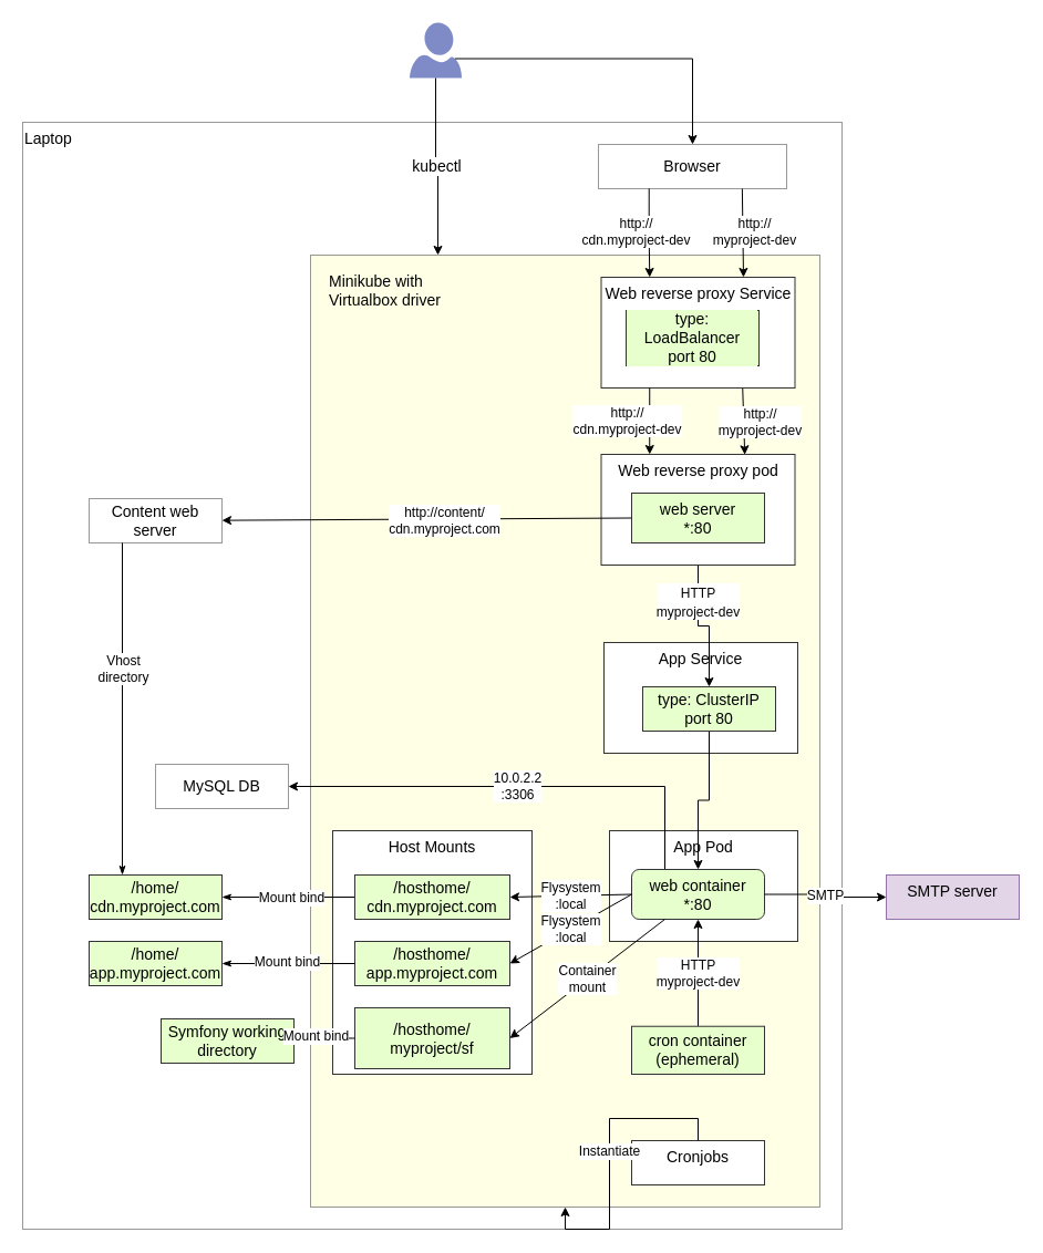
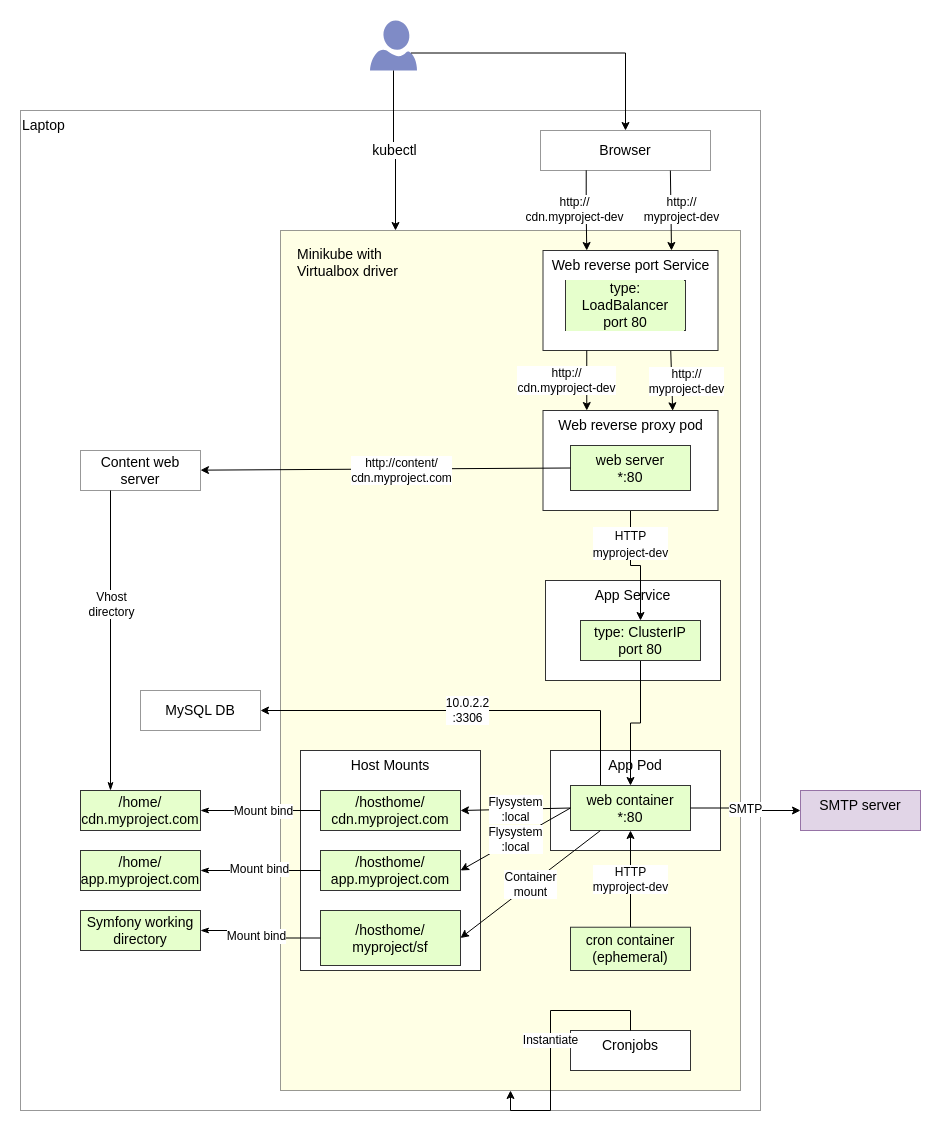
  <mxCell id="0" />
  <mxCell id="1" parent="0" />
  <mxCell id="2" value="Laptop" style="rounded=0;whiteSpace=wrap;html=1;strokeColor=#333333;fillColor=#ffffff;strokeWidth=1;verticalAlign=top;fontSize=14;opacity=50;align=left;" parent="1" vertex="1"><mxGeometry x="20" y="110" width="740" height="1000" as="geometry" /></mxCell>
  <mxCell id="3" value="Minikube with&lt;br&gt;Virtualbox driver" style="rounded=0;whiteSpace=wrap;html=1;strokeColor=#333333;strokeWidth=1;fillColor=#FFFFCC;fontSize=14;verticalAlign=top;opacity=50;align=left;spacingLeft=15;spacingTop=9;" parent="1" vertex="1"><mxGeometry x="280" y="230" width="460" height="860" as="geometry" /></mxCell>
  <mxCell id="4" value="Cronjobs" style="rounded=0;whiteSpace=wrap;html=1;strokeColor=#333333;strokeWidth=1;fillColor=#ffffff;fontSize=14;verticalAlign=top;" parent="1" vertex="1"><mxGeometry x="570" y="1030" width="120" height="40" as="geometry" /></mxCell>
  <mxCell id="5" value="" style="rounded=0;whiteSpace=wrap;html=1;opacity=0;" parent="1" vertex="1"><mxGeometry x="370" y="800" width="120" height="60" as="geometry" /></mxCell>
  <mxCell id="6" value="" style="rounded=0;whiteSpace=wrap;html=1;opacity=0;" parent="1" vertex="1"><mxGeometry x="370" y="800" width="120" height="60" as="geometry" /></mxCell>
  <mxCell id="7" value="" style="whiteSpace=wrap;html=1;aspect=fixed;strokeColor=#000000;opacity=0;" parent="1" vertex="1"><mxGeometry x="80" y="580" width="80" height="80" as="geometry" /></mxCell>
  <mxCell id="8" value="" style="rounded=0;whiteSpace=wrap;html=1;strokeColor=#000000;opacity=0;" parent="1" vertex="1"><mxGeometry x="40" y="490" width="120" height="60" as="geometry" /></mxCell>
  <mxCell id="9" value="App Service" style="rounded=0;whiteSpace=wrap;html=1;strokeColor=#333333;strokeWidth=1;fillColor=#ffffff;fontSize=14;verticalAlign=top;" parent="1" vertex="1"><mxGeometry x="545" y="580" width="175" height="100" as="geometry" /></mxCell>
  <mxCell id="10" value="App Pod" style="rounded=0;whiteSpace=wrap;html=1;strokeColor=#333333;strokeWidth=1;fillColor=#ffffff;fontSize=14;verticalAlign=top;" parent="1" vertex="1"><mxGeometry x="550" y="750" width="170" height="100" as="geometry" /></mxCell>
  <mxCell id="11" style="edgeStyle=orthogonalEdgeStyle;rounded=0;orthogonalLoop=1;jettySize=auto;html=1;exitX=0.5;exitY=1;exitDx=0;exitDy=0;entryX=0.5;entryY=0;entryDx=0;entryDy=0;fontSize=12;" parent="1" source="13" target="14" edge="1"><mxGeometry relative="1" as="geometry" /></mxCell>
  <mxCell id="12" value="10.0.2.2&lt;br style=&quot;font-size: 12px;&quot;&gt;:3306" style="edgeStyle=orthogonalEdgeStyle;rounded=0;orthogonalLoop=1;jettySize=auto;html=1;exitX=0.25;exitY=0;exitDx=0;exitDy=0;entryX=1;entryY=0.5;entryDx=0;entryDy=0;fontSize=12;" parent="1" source="14" target="20" edge="1"><mxGeometry relative="1" as="geometry" /></mxCell>
  <mxCell id="13" value="type: ClusterIP&lt;br&gt;port 80" style="rounded=0;whiteSpace=wrap;html=1;strokeColor=#333333;strokeWidth=1;fillColor=#E6FFCC;fontSize=14;labelBackgroundColor=#E6FFCC;" parent="1" vertex="1"><mxGeometry x="580" y="620" width="120" height="40" as="geometry" /></mxCell>
- <mxCell id="14" value="web container&lt;br&gt;*:80" style="whiteSpace=wrap;html=1;strokeColor=#333333;strokeWidth=1;fillColor=#E6FFCC;fontSize=14;labelBackgroundColor=#E6FFCC;rounded=1;" parent="1" vertex="1"><mxGeometry x="570" y="785" width="120" height="45" as="geometry" /></mxCell>
+ <mxCell id="14" value="web container&lt;br&gt;*:80" style="rounded=0;whiteSpace=wrap;html=1;strokeColor=#333333;strokeWidth=1;fillColor=#E6FFCC;fontSize=14;labelBackgroundColor=#E6FFCC;" parent="1" vertex="1"><mxGeometry x="570" y="785" width="120" height="45" as="geometry" /></mxCell>
  <mxCell id="15" value="HTTP&lt;br style=&quot;font-size: 12px&quot;&gt;myproject-dev" style="rounded=0;orthogonalLoop=1;jettySize=auto;html=1;fontSize=12;exitX=0.5;exitY=0;exitDx=0;exitDy=0;" parent="1" source="16" target="14" edge="1"><mxGeometry relative="1" as="geometry"><mxPoint x="810" y="846" as="sourcePoint" /></mxGeometry></mxCell>
  <mxCell id="16" value="cron container&lt;br&gt;(ephemeral)" style="rounded=0;whiteSpace=wrap;html=1;strokeColor=#333333;strokeWidth=1;fillColor=#E6FFCC;fontSize=14;labelBackgroundColor=#E6FFCC;" parent="1" vertex="1"><mxGeometry x="570" y="926.73" width="120" height="43.27" as="geometry" /></mxCell>
  <mxCell id="17" value="&lt;span style=&quot;color: rgb(0 , 0 , 0) ; font-family: &amp;#34;helvetica&amp;#34; ; font-size: 12px ; font-style: normal ; font-weight: 400 ; letter-spacing: normal ; text-align: center ; text-indent: 0px ; text-transform: none ; word-spacing: 0px ; background-color: rgb(255 , 255 , 255) ; display: inline ; float: none&quot;&gt;HTTP&lt;/span&gt;&lt;br style=&quot;color: rgb(0 , 0 , 0) ; font-family: &amp;#34;helvetica&amp;#34; ; font-size: 12px ; font-style: normal ; font-weight: 400 ; letter-spacing: normal ; text-align: center ; text-indent: 0px ; text-transform: none ; word-spacing: 0px&quot;&gt;&lt;span style=&quot;color: rgb(0 , 0 , 0) ; font-family: &amp;#34;helvetica&amp;#34; ; font-size: 12px ; font-style: normal ; font-weight: 400 ; letter-spacing: normal ; text-align: center ; text-indent: 0px ; text-transform: none ; word-spacing: 0px ; background-color: rgb(255 , 255 , 255) ; display: inline ; float: none&quot;&gt;myproject-dev&lt;/span&gt;" style="edgeStyle=orthogonalEdgeStyle;rounded=0;orthogonalLoop=1;jettySize=auto;html=1;entryX=0.5;entryY=0;entryDx=0;entryDy=0;fontSize=14;exitX=0.5;exitY=1;exitDx=0;exitDy=0;" parent="1" source="49" target="13" edge="1"><mxGeometry x="-0.455" relative="1" as="geometry"><Array as="points" /><mxPoint as="offset" /></mxGeometry></mxCell>
  <mxCell id="18" value="Browser" style="rounded=0;whiteSpace=wrap;html=1;labelBackgroundColor=#FFFFFF;strokeColor=#333333;strokeWidth=1;fillColor=#FFFFFF;fontSize=14;opacity=50;" parent="1" vertex="1"><mxGeometry x="540" y="130" width="170" height="40" as="geometry" /></mxCell>
  <mxCell id="19" value="Instantiate" style="edgeStyle=orthogonalEdgeStyle;rounded=0;orthogonalLoop=1;jettySize=auto;html=1;fontSize=12;exitX=0.5;exitY=0;exitDx=0;exitDy=0;" parent="1" source="4" target="3" edge="1"><mxGeometry relative="1" as="geometry"><mxPoint x="640" y="1066" as="sourcePoint" /></mxGeometry></mxCell>
  <mxCell id="20" value="MySQL DB" style="rounded=0;whiteSpace=wrap;html=1;labelBackgroundColor=#FFFFFF;strokeColor=#333333;strokeWidth=1;fillColor=#FFFFFF;fontSize=14;opacity=50;" parent="1" vertex="1"><mxGeometry x="140" y="690" width="120" height="40" as="geometry" /></mxCell>
  <mxCell id="21" value="Host Mounts" style="rounded=0;whiteSpace=wrap;html=1;strokeColor=#333333;strokeWidth=1;fillColor=#ffffff;fontSize=14;verticalAlign=top;" parent="1" vertex="1"><mxGeometry x="300" y="750" width="180" height="220" as="geometry" /></mxCell>
  <mxCell id="22" value="/home/&lt;br&gt;cdn.myproject.com" style="rounded=0;whiteSpace=wrap;html=1;strokeColor=#333333;strokeWidth=1;fillColor=#E6FFCC;fontSize=14;labelBackgroundColor=#E6FFCC;" parent="1" vertex="1"><mxGeometry x="80" y="790" width="120" height="40" as="geometry" /></mxCell>
  <mxCell id="23" value="/home/&lt;br&gt;app.myproject.com" style="rounded=0;whiteSpace=wrap;html=1;strokeColor=#333333;strokeWidth=1;fillColor=#E6FFCC;fontSize=14;labelBackgroundColor=#E6FFCC;" parent="1" vertex="1"><mxGeometry x="80" y="850" width="120" height="40" as="geometry" /></mxCell>
  <mxCell id="24" value="/hosthome/&lt;br&gt;app.myproject.com" style="rounded=0;whiteSpace=wrap;html=1;strokeColor=#333333;strokeWidth=1;fillColor=#E6FFCC;fontSize=14;labelBackgroundColor=#E6FFCC;" parent="1" vertex="1"><mxGeometry x="320" y="850" width="140" height="40" as="geometry" /></mxCell>
  <mxCell id="25" style="edgeStyle=orthogonalEdgeStyle;rounded=0;orthogonalLoop=1;jettySize=auto;html=1;exitX=0;exitY=0.5;exitDx=0;exitDy=0;entryX=1;entryY=0.5;entryDx=0;entryDy=0;fontSize=14;endArrow=classicThin;endFill=1;" parent="1" source="27" target="22" edge="1"><mxGeometry relative="1" as="geometry" /></mxCell>
  <mxCell id="26" value="Mount bind" style="text;html=1;align=center;verticalAlign=middle;resizable=0;points=[];labelBackgroundColor=#ffffff;fontSize=12;" parent="25" vertex="1" connectable="0"><mxGeometry x="0.157" y="5" relative="1" as="geometry"><mxPoint x="11" y="-5" as="offset" /></mxGeometry></mxCell>
  <mxCell id="27" value="/hosthome/&lt;br&gt;cdn.myproject.com" style="rounded=0;whiteSpace=wrap;html=1;strokeColor=#333333;strokeWidth=1;fillColor=#E6FFCC;fontSize=14;labelBackgroundColor=#E6FFCC;" parent="1" vertex="1"><mxGeometry x="320" y="790" width="140" height="40" as="geometry" /></mxCell>
  <mxCell id="28" style="edgeStyle=orthogonalEdgeStyle;rounded=0;orthogonalLoop=1;jettySize=auto;html=1;fontSize=14;endArrow=classicThin;endFill=1;entryX=1;entryY=0.5;entryDx=0;entryDy=0;exitX=0;exitY=0.5;exitDx=0;exitDy=0;" parent="1" source="24" target="23" edge="1"><mxGeometry relative="1" as="geometry"><mxPoint x="190" y="960" as="sourcePoint" /><mxPoint x="230" y="820" as="targetPoint" /></mxGeometry></mxCell>
  <mxCell id="29" value="Mount bind" style="text;html=1;align=center;verticalAlign=middle;resizable=0;points=[];labelBackgroundColor=#ffffff;fontSize=12;" parent="28" vertex="1" connectable="0"><mxGeometry x="-0.171" y="-2" relative="1" as="geometry"><mxPoint x="-12" as="offset" /></mxGeometry></mxCell>
  <mxCell id="30" value="Content web server" style="rounded=0;whiteSpace=wrap;html=1;labelBackgroundColor=#FFFFFF;strokeColor=#333333;strokeWidth=1;fillColor=#FFFFFF;fontSize=14;opacity=50;" parent="1" vertex="1"><mxGeometry x="80" y="450" width="120" height="40" as="geometry" /></mxCell>
  <mxCell id="31" style="edgeStyle=orthogonalEdgeStyle;rounded=0;orthogonalLoop=1;jettySize=auto;html=1;exitX=0.269;exitY=0.996;exitDx=0;exitDy=0;fontSize=14;entryX=0.25;entryY=0;entryDx=0;entryDy=0;exitPerimeter=0;" parent="1" source="18" target="51" edge="1"><mxGeometry relative="1" as="geometry"><mxPoint x="370" y="520" as="sourcePoint" /><mxPoint x="200" y="490" as="targetPoint" /></mxGeometry></mxCell>
  <mxCell id="32" value="http://&lt;br style=&quot;font-size: 12px&quot;&gt;cdn.myproject-dev" style="text;html=1;align=center;verticalAlign=middle;resizable=0;points=[];labelBackgroundColor=#ffffff;fontSize=12;" parent="31" vertex="1" connectable="0"><mxGeometry x="-0.7" relative="1" as="geometry"><mxPoint x="-12.5" y="27" as="offset" /></mxGeometry></mxCell>
  <mxCell id="33" style="edgeStyle=orthogonalEdgeStyle;rounded=0;orthogonalLoop=1;jettySize=auto;html=1;fontSize=14;endArrow=classicThin;endFill=1;entryX=0.25;entryY=0;entryDx=0;entryDy=0;exitX=0.25;exitY=1;exitDx=0;exitDy=0;" parent="1" source="30" target="22" edge="1"><mxGeometry relative="1" as="geometry"><mxPoint x="330" y="960" as="sourcePoint" /><mxPoint x="250" y="960" as="targetPoint" /></mxGeometry></mxCell>
  <mxCell id="34" value="Vhost&lt;br style=&quot;font-size: 12px;&quot;&gt;directory" style="text;html=1;align=center;verticalAlign=middle;resizable=0;points=[];labelBackgroundColor=#ffffff;fontSize=12;" parent="33" vertex="1" connectable="0"><mxGeometry x="-0.138" y="1" relative="1" as="geometry"><mxPoint y="-16" as="offset" /></mxGeometry></mxCell>
  <mxCell id="35" value="Flysystem&lt;br&gt;:local" style="rounded=0;orthogonalLoop=1;jettySize=auto;html=1;exitX=0;exitY=0.5;exitDx=0;exitDy=0;entryX=1;entryY=0.5;entryDx=0;entryDy=0;fontSize=12;" parent="1" source="14" target="27" edge="1"><mxGeometry relative="1" as="geometry"><mxPoint x="370" y="706" as="sourcePoint" /><mxPoint x="370" y="811" as="targetPoint" /></mxGeometry></mxCell>
- <mxCell id="36" value="Symfony working directory" style="rounded=0;whiteSpace=wrap;html=1;strokeColor=#333333;strokeWidth=1;fillColor=#E6FFCC;fontSize=14;labelBackgroundColor=#E6FFCC;" parent="1" vertex="1"><mxGeometry x="145" y="920" width="120" height="40" as="geometry" /></mxCell>
+ <mxCell id="36" value="Symfony working directory" style="rounded=0;whiteSpace=wrap;html=1;strokeColor=#333333;strokeWidth=1;fillColor=#E6FFCC;fontSize=14;labelBackgroundColor=#E6FFCC;" parent="1" vertex="1"><mxGeometry x="80" y="910" width="120" height="40" as="geometry" /></mxCell>
  <mxCell id="37" value="/hosthome/&lt;br&gt;myproject/sf" style="rounded=0;whiteSpace=wrap;html=1;strokeColor=#333333;strokeWidth=1;fillColor=#E6FFCC;fontSize=14;labelBackgroundColor=#E6FFCC;" parent="1" vertex="1"><mxGeometry x="320" y="910" width="140" height="55" as="geometry" /></mxCell>
  <mxCell id="38" style="edgeStyle=orthogonalEdgeStyle;rounded=0;orthogonalLoop=1;jettySize=auto;html=1;fontSize=14;endArrow=classicThin;endFill=1;entryX=1;entryY=0.5;entryDx=0;entryDy=0;exitX=0;exitY=0.5;exitDx=0;exitDy=0;" parent="1" source="37" target="36" edge="1"><mxGeometry relative="1" as="geometry"><mxPoint x="190" y="1020" as="sourcePoint" /><mxPoint x="230" y="880" as="targetPoint" /></mxGeometry></mxCell>
  <mxCell id="39" value="Mount bind" style="text;html=1;align=center;verticalAlign=middle;resizable=0;points=[];labelBackgroundColor=#ffffff;fontSize=12;" parent="38" vertex="1" connectable="0"><mxGeometry x="-0.171" y="-2" relative="1" as="geometry"><mxPoint x="-12" as="offset" /></mxGeometry></mxCell>
  <mxCell id="40" value="Flysystem&lt;br&gt;:local" style="rounded=0;orthogonalLoop=1;jettySize=auto;html=1;exitX=0;exitY=0.5;exitDx=0;exitDy=0;entryX=1;entryY=0.5;entryDx=0;entryDy=0;fontSize=12;" parent="1" source="14" target="24" edge="1"><mxGeometry relative="1" as="geometry"><mxPoint x="560" y="817.5" as="sourcePoint" /><mxPoint x="470" y="820" as="targetPoint" /></mxGeometry></mxCell>
  <mxCell id="41" value="Container&lt;br style=&quot;font-size: 12px;&quot;&gt;mount" style="rounded=0;orthogonalLoop=1;jettySize=auto;html=1;exitX=0.25;exitY=1;exitDx=0;exitDy=0;entryX=1;entryY=0.5;entryDx=0;entryDy=0;fontSize=12;" parent="1" source="14" target="37" edge="1"><mxGeometry relative="1" as="geometry"><mxPoint x="560" y="817.5" as="sourcePoint" /><mxPoint x="470" y="880" as="targetPoint" /></mxGeometry></mxCell>
  <mxCell id="42" value="" style="aspect=fixed;pointerEvents=1;shadow=0;dashed=0;html=1;strokeColor=none;labelPosition=center;verticalLabelPosition=bottom;verticalAlign=top;align=center;fillColor=#00188D;shape=mxgraph.azure.user;fontSize=12;opacity=50;" parent="1" vertex="1"><mxGeometry x="369.5" y="20" width="47" height="50" as="geometry" /></mxCell>
  <mxCell id="43" value="kubectl" style="edgeStyle=orthogonalEdgeStyle;rounded=0;orthogonalLoop=1;jettySize=auto;html=1;fontSize=14;exitX=0.5;exitY=1;exitDx=0;exitDy=0;exitPerimeter=0;entryX=0.25;entryY=0;entryDx=0;entryDy=0;" parent="1" source="42" target="3" edge="1"><mxGeometry relative="1" as="geometry"><mxPoint x="138" y="320" as="sourcePoint" /><mxPoint x="140" y="340" as="targetPoint" /></mxGeometry></mxCell>
  <mxCell id="44" value="SMTP server" style="rounded=0;whiteSpace=wrap;html=1;strokeColor=#9673a6;strokeWidth=1;fillColor=#e1d5e7;fontSize=14;verticalAlign=top;" parent="1" vertex="1"><mxGeometry x="800" y="790" width="120" height="40" as="geometry" /></mxCell>
  <mxCell id="45" value="SMTP" style="edgeStyle=orthogonalEdgeStyle;rounded=0;orthogonalLoop=1;jettySize=auto;html=1;entryX=0;entryY=0.5;entryDx=0;entryDy=0;fontSize=12;exitX=1;exitY=0.5;exitDx=0;exitDy=0;" parent="1" source="14" target="44" edge="1"><mxGeometry relative="1" as="geometry"><mxPoint x="640" y="1040" as="sourcePoint" /><mxPoint x="640" y="980" as="targetPoint" /></mxGeometry></mxCell>
  <mxCell id="46" style="rounded=0;orthogonalLoop=1;jettySize=auto;html=1;fontSize=14;exitX=0.764;exitY=1.002;exitDx=0;exitDy=0;exitPerimeter=0;" parent="1" source="18" edge="1"><mxGeometry relative="1" as="geometry"><mxPoint x="671" y="173" as="sourcePoint" /><mxPoint x="671" y="250" as="targetPoint" /></mxGeometry></mxCell>
  <mxCell id="47" value="http://&lt;br style=&quot;font-size: 12px&quot;&gt;myproject-dev" style="text;html=1;align=center;verticalAlign=middle;resizable=0;points=[];labelBackgroundColor=#ffffff;fontSize=12;" parent="46" vertex="1" connectable="0"><mxGeometry x="-0.7" relative="1" as="geometry"><mxPoint x="10.64" y="26" as="offset" /></mxGeometry></mxCell>
  <mxCell id="48" value="" style="edgeStyle=orthogonalEdgeStyle;rounded=0;orthogonalLoop=1;jettySize=auto;html=1;fontSize=12;entryX=0.5;entryY=0;entryDx=0;entryDy=0;exitX=0.87;exitY=0.65;exitDx=0;exitDy=0;exitPerimeter=0;" parent="1" source="42" target="18" edge="1"><mxGeometry x="-0.455" relative="1" as="geometry"><mxPoint x="841" y="260" as="sourcePoint" /><mxPoint x="821.91" y="607.8" as="targetPoint" /><mxPoint as="offset" /></mxGeometry></mxCell>
  <mxCell id="49" value="Web reverse proxy pod" style="rounded=0;whiteSpace=wrap;html=1;strokeColor=#333333;strokeWidth=1;fillColor=#ffffff;fontSize=14;verticalAlign=top;" parent="1" vertex="1"><mxGeometry x="542.5" width="175" height="100" as="geometry" y="410" /></mxCell>
  <mxCell id="50" value="web server&lt;br&gt;*:80" style="rounded=0;whiteSpace=wrap;html=1;strokeColor=#333333;strokeWidth=1;fillColor=#E6FFCC;fontSize=14;labelBackgroundColor=#E6FFCC;" parent="1" vertex="1"><mxGeometry x="570" y="445" width="120" height="45" as="geometry" /></mxCell>
- <mxCell id="51" value="Web reverse proxy Service" style="rounded=0;whiteSpace=wrap;html=1;strokeColor=#333333;strokeWidth=1;fillColor=#ffffff;fontSize=14;verticalAlign=top;" parent="1" vertex="1"><mxGeometry x="542.5" y="250" width="175" height="100" as="geometry" /></mxCell>
+ <mxCell id="51" value="Web reverse port Service" style="rounded=0;whiteSpace=wrap;html=1;strokeColor=#333333;strokeWidth=1;fillColor=#ffffff;fontSize=14;verticalAlign=top;" parent="1" vertex="1"><mxGeometry x="542.5" y="250" width="175" height="100" as="geometry" /></mxCell>
  <mxCell id="52" value="type: LoadBalancer&lt;br&gt;port 80" style="rounded=0;whiteSpace=wrap;html=1;strokeColor=#333333;strokeWidth=1;fillColor=#E6FFCC;fontSize=14;labelBackgroundColor=#E6FFCC;" parent="1" vertex="1"><mxGeometry x="565" y="280" width="120" height="50" as="geometry" /></mxCell>
  <mxCell id="53" style="rounded=0;orthogonalLoop=1;jettySize=auto;html=1;exitX=0.73;exitY=1.005;exitDx=0;exitDy=0;fontSize=14;noJump=0;snapToPoint=0;exitPerimeter=0;entryX=0.741;entryY=0.003;entryDx=0;entryDy=0;entryPerimeter=0;" parent="1" source="51" target="49" edge="1"><mxGeometry relative="1" as="geometry"><mxPoint x="677.5" y="180" as="sourcePoint" /><mxPoint x="671" as="targetPoint" y="410" /></mxGeometry></mxCell>
  <mxCell id="54" value="http://&lt;br style=&quot;font-size: 12px&quot;&gt;myproject-dev" style="text;html=1;align=center;verticalAlign=middle;resizable=0;points=[];labelBackgroundColor=#ffffff;fontSize=12;" parent="53" vertex="1" connectable="0"><mxGeometry x="-0.7" relative="1" as="geometry"><mxPoint x="14.64" y="20.95" as="offset" /></mxGeometry></mxCell>
  <mxCell id="55" style="rounded=0;orthogonalLoop=1;jettySize=auto;html=1;fontSize=14;exitX=0.25;exitY=1;exitDx=0;exitDy=0;entryX=0.25;entryY=0;entryDx=0;entryDy=0;" parent="1" source="51" target="49" edge="1"><mxGeometry relative="1" as="geometry"><mxPoint x="583.75" y="340" as="sourcePoint" /><mxPoint x="579.075" y="400" as="targetPoint" /></mxGeometry></mxCell>
  <mxCell id="56" value="http://&lt;br style=&quot;font-size: 12px&quot;&gt;cdn.myproject-dev" style="text;html=1;align=center;verticalAlign=middle;resizable=0;points=[];labelBackgroundColor=#ffffff;fontSize=12;" parent="55" vertex="1" connectable="0"><mxGeometry x="-0.7" relative="1" as="geometry"><mxPoint x="-21.25" y="20.95" as="offset" /></mxGeometry></mxCell>
  <mxCell id="57" style="rounded=0;orthogonalLoop=1;jettySize=auto;html=1;fontSize=14;exitX=0;exitY=0.5;exitDx=0;exitDy=0;" parent="1" source="50" target="30" edge="1"><mxGeometry relative="1" as="geometry"><mxPoint x="596.25" y="360" as="sourcePoint" /><mxPoint x="596.25" y="420" as="targetPoint" /></mxGeometry></mxCell>
  <mxCell id="58" value="http://content/&lt;br style=&quot;font-size: 12px&quot;&gt;cdn.myproject.com" style="text;html=1;align=center;verticalAlign=middle;resizable=0;points=[];labelBackgroundColor=#ffffff;fontSize=12;" parent="57" vertex="1" connectable="0"><mxGeometry x="-0.7" relative="1" as="geometry"><mxPoint x="-114" y="2.17" as="offset" /></mxGeometry></mxCell>
